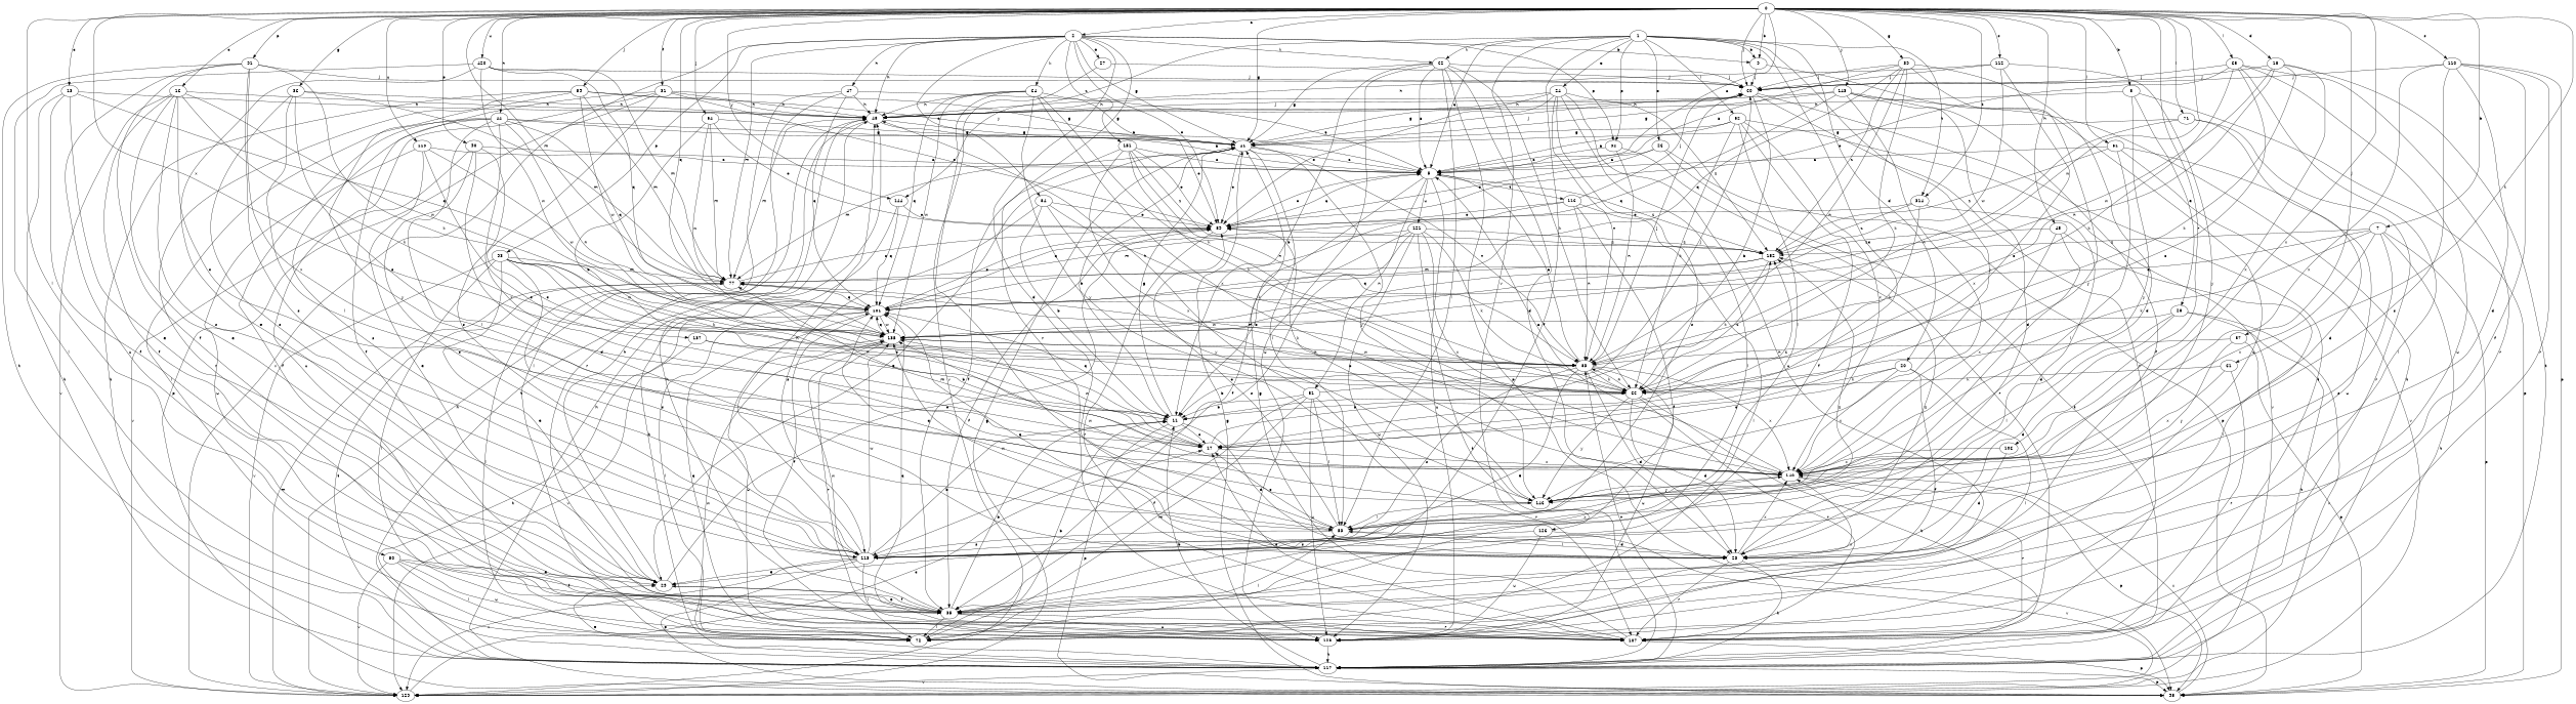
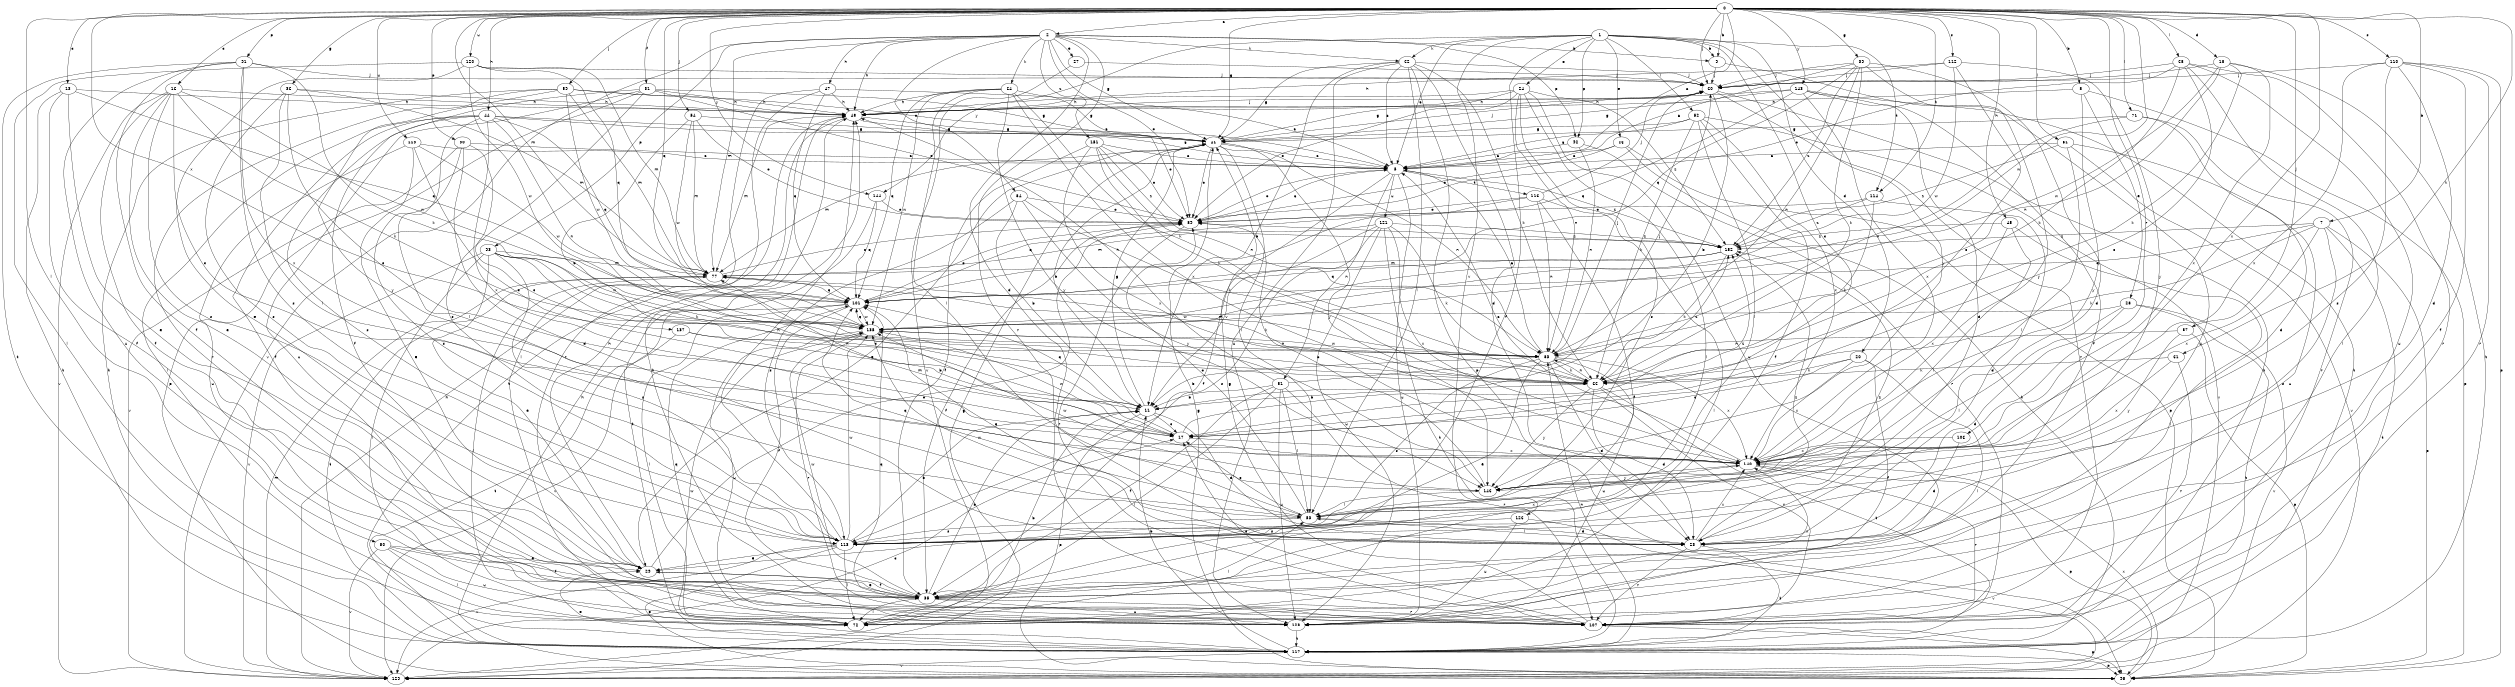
  strict digraph {
    fontname="DejaVu Sans"
    node [fontname="DejaVu Sans"]
    edge [fontname="DejaVu Sans"]
    0
    2
    5
    7
    8
    9
    13
    16
    18
    31
    36
    39
    41
    44
    45
    50
    51
    54
    57
    59
    60
    61
    68
    71
    77
    90
    91
    101
    106
    110
    112
-   114 [label=314]
+   114
    119
-   120 [label=420]
+   120
    135
    137
    140
    143
    144
    62
    92
    23
    27
    47
    48
    64
    84
    89
    93
    107
    129
    151
    35
    81
    116
    121
    123
    152
    66
    95
    113
    117
    146
    28
    29
    17
    83
    53
    11
    72
    1
    20
    24
    26
    52
    126
    0 -> 2 [label=a]
    0 -> 5 [label=a]
    0 -> 7 [label=b]
    0 -> 8 [label=b]
    0 -> 9 [label=b]
    0 -> 13 [label=c]
    0 -> 16 [label=c]
    0 -> 18 [label=d]
    0 -> 31 [label=f]
    0 -> 36 [label=g]
    0 -> 39 [label=g]
    0 -> 41 [label=g]
    0 -> 44 [label=h]
    0 -> 45 [label=h]
    0 -> 50 [label=i]
    0 -> 51 [label=i]
    0 -> 54 [label=j]
    0 -> 57 [label=j]
    0 -> 59 [label=j]
    0 -> 60 [label=j]
    0 -> 61 [label=k]
    0 -> 68 [label=l]
    0 -> 71 [label=l]
    0 -> 77 [label=m]
    0 -> 90 [label=p]
    0 -> 91 [label=p]
    0 -> 101 [label=q]
    0 -> 106 [label=r]
    0 -> 110 [label=s]
    0 -> 112 [label=s]
    0 -> 114 [label=t]
    0 -> 119 [label=u]
    0 -> 120 [label=u]
    0 -> 135 [label=w]
    0 -> 137 [label=x]
    0 -> 140 [label=x]
    0 -> 143 [label=y]
    0 -> 144 [label=y]
    2 -> 9 [label=b]
    2 -> 41 [label=g]
    2 -> 77 [label=m]
    2 -> 62 [label=k]
    2 -> 92 [label=p]
    2 -> 23 [label=d]
    2 -> 27 [label=e]
    2 -> 47 [label=h]
    2 -> 48 [label=h]
    2 -> 64 [label=k]
    2 -> 84 [label=o]
    2 -> 89 [label=o]
    2 -> 93 [label=p]
    2 -> 107 [label=r]
    2 -> 129 [label=v]
    2 -> 151 [label=z]
    5 -> 89 [label=o]
    5 -> 35 [label=f]
    5 -> 81 [label=n]
    5 -> 116 [label=t]
    5 -> 121 [label=u]
    5 -> 123 [label=u]
    5 -> 152 [label=z]
    7 -> 101 [label=q]
    7 -> 140 [label=x]
    7 -> 152 [label=z]
    7 -> 66 [label=k]
    7 -> 95 [label=p]
    7 -> 113 [label=s]
    7 -> 117 [label=t]
    8 -> 48 [label=h]
    8 -> 95 [label=p]
    8 -> 146 [label=y]
    8 -> 28 [label=e]
    9 -> 60 [label=j]
    9 -> 123 [label=u]
    13 -> 101 [label=q]
    13 -> 48 [label=h]
    13 -> 35 [label=f]
    13 -> 117 [label=t]
    13 -> 29 [label=e]
    16 -> 135 [label=w]
    16 -> 48 [label=h]
    16 -> 129 [label=v]
    16 -> 35 [label=f]
    16 -> 66 [label=k]
    16 -> 113 [label=s]
    16 -> 29 [label=e]
    16 -> 17 [label=c]
    18 -> 60 [label=j]
    18 -> 135 [label=w]
    18 -> 140 [label=x]
    18 -> 66 [label=k]
    18 -> 117 [label=t]
    18 -> 83 [label=n]
    31 -> 41 [label=g]
    31 -> 48 [label=h]
    31 -> 89 [label=o]
    31 -> 35 [label=f]
    31 -> 123 [label=u]
    31 -> 95 [label=p]
    31 -> 113 [label=s]
    36 -> 77 [label=m]
    36 -> 48 [label=h]
    36 -> 113 [label=s]
    36 -> 17 [label=c]
    36 -> 53 [label=i]
    39 -> 5 [label=a]
    39 -> 60 [label=j]
    39 -> 101 [label=q]
    39 -> 23 [label=d]
    39 -> 152 [label=z]
    39 -> 66 [label=k]
    39 -> 146 [label=y]
    39 -> 83 [label=n]
    41 -> 5 [label=a]
    41 -> 60 [label=j]
    41 -> 77 [label=m]
    41 -> 89 [label=o]
    41 -> 146 [label=y]
    41 -> 29 [label=e]
    41 -> 83 [label=n]
    41 -> 53 [label=i]
    41 -> 11 [label=b]
    44 -> 5 [label=a]
    44 -> 41 [label=g]
    44 -> 101 [label=q]
    44 -> 140 [label=x]
    44 -> 35 [label=f]
    44 -> 113 [label=s]
    44 -> 83 [label=n]
    44 -> 53 [label=i]
    44 -> 72 [label=l]
    45 -> 140 [label=x]
    45 -> 152 [label=z]
    45 -> 53 [label=i]
    45 -> 72 [label=l]
    50 -> 129 [label=v]
    50 -> 35 [label=f]
    50 -> 123 [label=u]
    50 -> 29 [label=e]
    50 -> 72 [label=l]
    51 -> 5 [label=a]
    51 -> 129 [label=v]
    51 -> 123 [label=u]
    51 -> 152 [label=z]
    51 -> 53 [label=i]
    54 -> 41 [label=g]
    54 -> 77 [label=m]
    54 -> 135 [label=w]
    54 -> 89 [label=o]
    54 -> 11 [label=b]
    57 -> 95 [label=p]
    57 -> 146 [label=y]
    57 -> 83 [label=n]
    59 -> 5 [label=a]
    59 -> 77 [label=m]
    59 -> 135 [label=w]
    59 -> 48 [label=h]
    59 -> 107 [label=r]
    59 -> 117 [label=t]
    59 -> 146 [label=y]
    60 -> 48 [label=h]
    60 -> 107 [label=r]
    60 -> 117 [label=t]
    60 -> 11 [label=b]
    61 -> 140 [label=x]
    61 -> 107 [label=r]
    61 -> 66 [label=k]
    68 -> 60 [label=j]
    68 -> 89 [label=o]
    68 -> 107 [label=r]
    68 -> 123 [label=u]
    68 -> 66 [label=k]
    68 -> 17 [label=c]
    68 -> 72 [label=l]
    71 -> 41 [label=g]
    71 -> 23 [label=d]
    71 -> 107 [label=r]
    71 -> 83 [label=n]
    77 -> 101 [label=q]
    77 -> 89 [label=o]
    77 -> 66 [label=k]
    77 -> 117 [label=t]
    77 -> 72 [label=l]
    90 -> 5 [label=a]
    90 -> 23 [label=d]
    90 -> 129 [label=v]
    90 -> 113 [label=s]
    90 -> 17 [label=c]
    91 -> 60 [label=j]
    91 -> 140 [label=x]
    91 -> 35 [label=f]
    91 -> 123 [label=u]
    91 -> 66 [label=k]
    91 -> 113 [label=s]
    91 -> 117 [label=t]
    101 -> 135 [label=w]
    101 -> 89 [label=o]
    101 -> 129 [label=v]
    101 -> 35 [label=f]
    101 -> 72 [label=l]
    106 -> 140 [label=x]
    106 -> 23 [label=d]
    110 -> 60 [label=j]
    110 -> 140 [label=x]
    110 -> 23 [label=d]
    110 -> 107 [label=r]
    110 -> 35 [label=f]
    110 -> 95 [label=p]
    110 -> 113 [label=s]
    112 -> 60 [label=j]
    112 -> 135 [label=w]
    112 -> 48 [label=h]
    112 -> 146 [label=y]
    112 -> 17 [label=c]
    114 -> 23 [label=d]
    114 -> 89 [label=o]
    114 -> 152 [label=z]
    114 -> 66 [label=k]
    119 -> 5 [label=a]
    119 -> 135 [label=w]
    119 -> 123 [label=u]
    119 -> 29 [label=e]
    119 -> 17 [label=c]
    120 -> 60 [label=j]
    120 -> 77 [label=m]
    120 -> 101 [label=q]
    120 -> 135 [label=w]
    120 -> 29 [label=e]
    120 -> 72 [label=l]
    135 -> 101 [label=q]
    135 -> 107 [label=r]
    135 -> 123 [label=u]
    135 -> 83 [label=n]
    137 -> 117 [label=t]
    137 -> 83 [label=n]
    137 -> 11 [label=b]
    140 -> 5 [label=a]
    140 -> 77 [label=m]
    140 -> 107 [label=r]
    140 -> 95 [label=p]
    140 -> 146 [label=y]
    143 -> 41 [label=g]
    143 -> 101 [label=q]
    143 -> 140 [label=x]
    143 -> 23 [label=d]
    143 -> 48 [label=h]
    143 -> 35 [label=f]
    143 -> 117 [label=t]
    144 -> 101 [label=q]
    144 -> 89 [label=o]
    144 -> 117 [label=t]
    62 -> 5 [label=a]
    62 -> 41 [label=g]
    62 -> 60 [label=j]
    62 -> 23 [label=d]
    62 -> 123 [label=u]
    62 -> 66 [label=k]
    62 -> 95 [label=p]
    62 -> 53 [label=i]
    62 -> 11 [label=b]
    92 -> 5 [label=a]
    92 -> 107 [label=r]
    92 -> 83 [label=n]
    23 -> 101 [label=q]
    23 -> 135 [label=w]
    23 -> 140 [label=x]
    23 -> 107 [label=r]
    23 -> 152 [label=z]
    23 -> 117 [label=t]
    23 -> 53 [label=i]
    27 -> 60 [label=j]
    27 -> 129 [label=v]
    47 -> 5 [label=a]
    47 -> 101 [label=q]
    47 -> 48 [label=h]
    47 -> 107 [label=r]
    47 -> 72 [label=l]
    48 -> 41 [label=g]
    48 -> 60 [label=j]
    48 -> 77 [label=m]
    48 -> 89 [label=o]
    48 -> 117 [label=t]
    64 -> 41 [label=g]
    64 -> 101 [label=q]
    64 -> 135 [label=w]
    64 -> 140 [label=x]
    64 -> 48 [label=h]
    64 -> 66 [label=k]
    64 -> 146 [label=y]
    64 -> 53 [label=i]
    84 -> 89 [label=o]
    84 -> 66 [label=k]
    84 -> 113 [label=s]
    84 -> 146 [label=y]
    84 -> 11 [label=b]
    89 -> 5 [label=a]
    89 -> 107 [label=r]
    89 -> 35 [label=f]
    89 -> 152 [label=z]
    93 -> 77 [label=m]
    93 -> 135 [label=w]
    93 -> 129 [label=v]
    93 -> 66 [label=k]
    93 -> 113 [label=s]
    93 -> 29 [label=e]
    93 -> 17 [label=c]
    93 -> 72 [label=l]
    107 -> 41 [label=g]
    107 -> 101 [label=q]
    107 -> 48 [label=h]
    107 -> 95 [label=p]
    107 -> 17 [label=c]
    129 -> 41 [label=g]
    129 -> 77 [label=m]
    129 -> 48 [label=h]
    129 -> 17 [label=c]
    151 -> 5 [label=a]
    151 -> 140 [label=x]
    151 -> 89 [label=o]
    151 -> 35 [label=f]
    151 -> 152 [label=z]
    151 -> 66 [label=k]
    151 -> 83 [label=n]
    35 -> 135 [label=w]
    35 -> 140 [label=x]
    35 -> 107 [label=r]
    35 -> 123 [label=u]
    35 -> 29 [label=e]
    35 -> 11 [label=b]
    35 -> 72 [label=l]
    81 -> 60 [label=j]
    81 -> 48 [label=h]
    81 -> 107 [label=r]
    81 -> 35 [label=f]
    81 -> 123 [label=u]
    81 -> 53 [label=i]
    81 -> 11 [label=b]
-   81 -> 72 [label=m]
+   81 -> 72 [label=l]
    116 -> 60 [label=j]
    116 -> 101 [label=q]
    116 -> 89 [label=o]
    116 -> 35 [label=f]
    116 -> 83 [label=n]
    116 -> 72 [label=l]
    121 -> 77 [label=m]
    121 -> 140 [label=x]
    121 -> 123 [label=u]
    121 -> 152 [label=z]
    121 -> 66 [label=k]
    121 -> 113 [label=s]
    121 -> 117 [label=t]
-   121 -> 11 [label=b]
+   121 -> 11 [label=v]
    123 -> 117 [label=t]
    152 -> 77 [label=m]
    152 -> 101 [label=q]
    152 -> 66 [label=k]
    66 -> 23 [label=d]
    66 -> 107 [label=r]
    66 -> 152 [label=z]
    66 -> 117 [label=t]
    66 -> 146 [label=y]
    66 -> 83 [label=n]
    66 -> 11 [label=b]
    95 -> 41 [label=g]
    95 -> 140 [label=x]
    95 -> 48 [label=h]
    113 -> 135 [label=w]
    113 -> 140 [label=x]
    113 -> 48 [label=h]
    113 -> 129 [label=v]
    113 -> 152 [label=z]
    113 -> 95 [label=p]
    113 -> 29 [label=e]
    113 -> 11 [label=b]
    113 -> 72 [label=l]
    117 -> 135 [label=w]
    117 -> 129 [label=v]
    117 -> 95 [label=p]
    117 -> 29 [label=e]
    117 -> 83 [label=n]
    117 -> 11 [label=b]
    146 -> 135 [label=w]
    146 -> 89 [label=o]
    146 -> 53 [label=i]
    28 -> 135 [label=w]
    28 -> 23 [label=d]
    28 -> 129 [label=v]
    28 -> 117 [label=t]
    28 -> 53 [label=i]
    29 -> 48 [label=h]
    29 -> 89 [label=o]
    29 -> 35 [label=f]
    17 -> 135 [label=w]
    17 -> 140 [label=x]
    17 -> 152 [label=z]
    83 -> 5 [label=a]
    83 -> 60 [label=j]
    83 -> 77 [label=m]
    83 -> 135 [label=w]
    83 -> 140 [label=x]
    83 -> 23 [label=d]
    83 -> 123 [label=u]
    83 -> 66 [label=k]
    83 -> 113 [label=s]
    83 -> 29 [label=e]
    83 -> 11 [label=b]
    53 -> 101 [label=q]
    53 -> 23 [label=d]
    53 -> 89 [label=o]
    53 -> 113 [label=s]
    53 -> 17 [label=c]
    11 -> 41 [label=g]
    11 -> 101 [label=q]
    11 -> 23 [label=d]
    11 -> 95 [label=p]
    11 -> 17 [label=c]
    72 -> 101 [label=q]
    72 -> 53 [label=i]
    72 -> 11 [label=b]
    1 -> 5 [label=a]
    1 -> 9 [label=b]
    1 -> 114 [label=t]
    1 -> 144 [label=y]
    1 -> 62 [label=k]
    1 -> 92 [label=p]
    1 -> 35 [label=f]
    1 -> 146 [label=y]
    1 -> 17 [label=c]
    1 -> 20 [label=d]
    1 -> 24 [label=e]
    1 -> 26 [label=e]
    1 -> 52 [label=i]
    1 -> 126 [label=v]
    20 -> 140 [label=x]
    20 -> 35 [label=f]
    20 -> 66 [label=k]
    20 -> 17 [label=c]
    20 -> 72 [label=l]
    24 -> 41 [label=g]
    24 -> 48 [label=h]
    24 -> 89 [label=o]
    24 -> 123 [label=u]
    24 -> 152 [label=z]
    24 -> 113 [label=s]
    24 -> 83 [label=n]
    24 -> 72 [label=l]
    26 -> 5 [label=a]
    26 -> 89 [label=o]
    26 -> 95 [label=p]
    26 -> 117 [label=t]
    52 -> 5 [label=a]
    52 -> 41 [label=g]
    52 -> 140 [label=x]
    52 -> 129 [label=v]
    52 -> 35 [label=f]
    52 -> 66 [label=k]
    52 -> 53 [label=i]
    126 -> 129 [label=v]
    126 -> 123 [label=u]
    126 -> 113 [label=s]
  }
